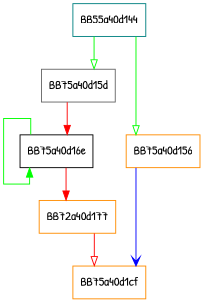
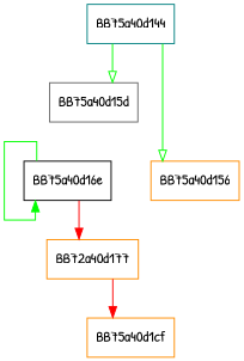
  digraph {
    fontname="Patrick Hand"
    splines=ortho
    node [color=darkorange fontname="Patrick Hand" shape=box]
    edge [arrowhead=onormal color=green fontname="Patrick Hand"]
-   BB75a40d144 [color=teal label=BB55a40d144]
+   BB75a40d144 [color=teal]
    BB75a40d15d [color=gray40]
    BB75a40d156
    BB75a40d16e [color=black]
    BB75a40d1cf
    n6 [label=BB72a40d177]
    BB75a40d144 -> BB75a40d15d
    BB75a40d144 -> BB75a40d156
-   BB75a40d15d -> BB75a40d16e [arrowhead=normal color=red]
-   BB75a40d156 -> BB75a40d1cf [arrowhead=vee color=blue]
    BB75a40d16e -> BB75a40d16e [arrowhead=normal]
    BB75a40d16e -> n6 [arrowhead=normal color=red]
-   n6 -> BB75a40d1cf [color=red]
+   n6 -> BB75a40d1cf [arrowhead=normal color=red]
  }
